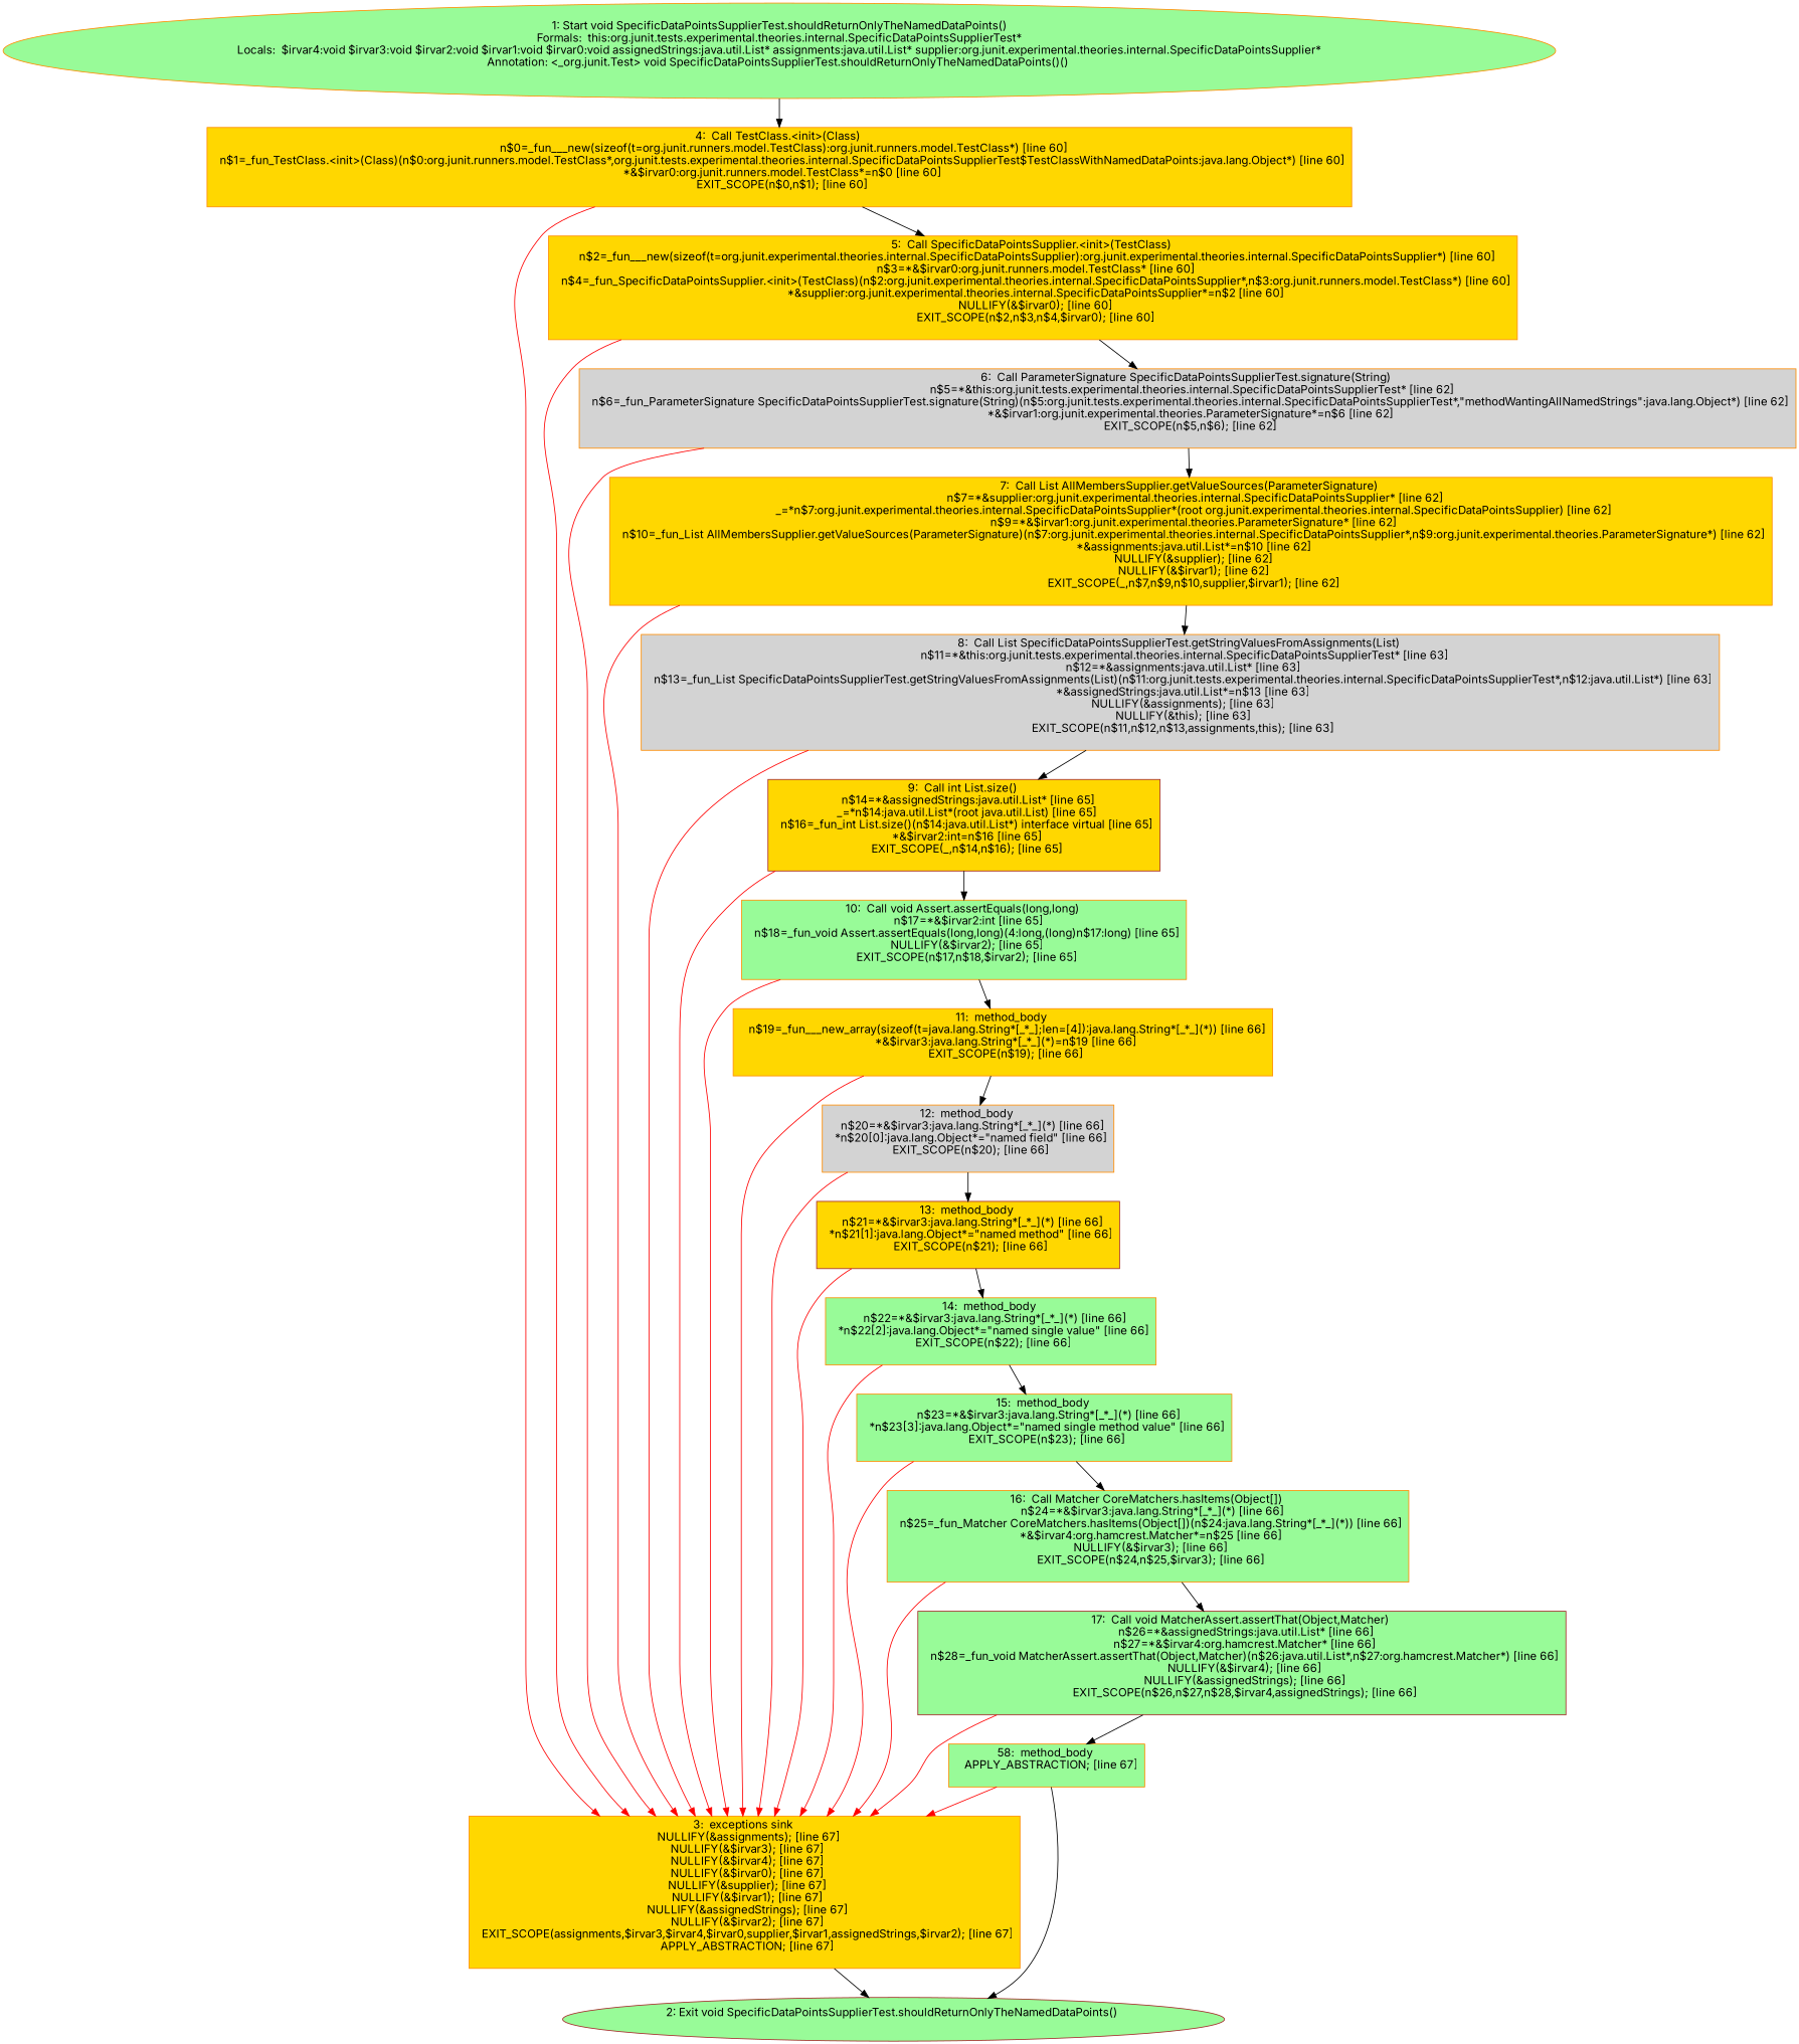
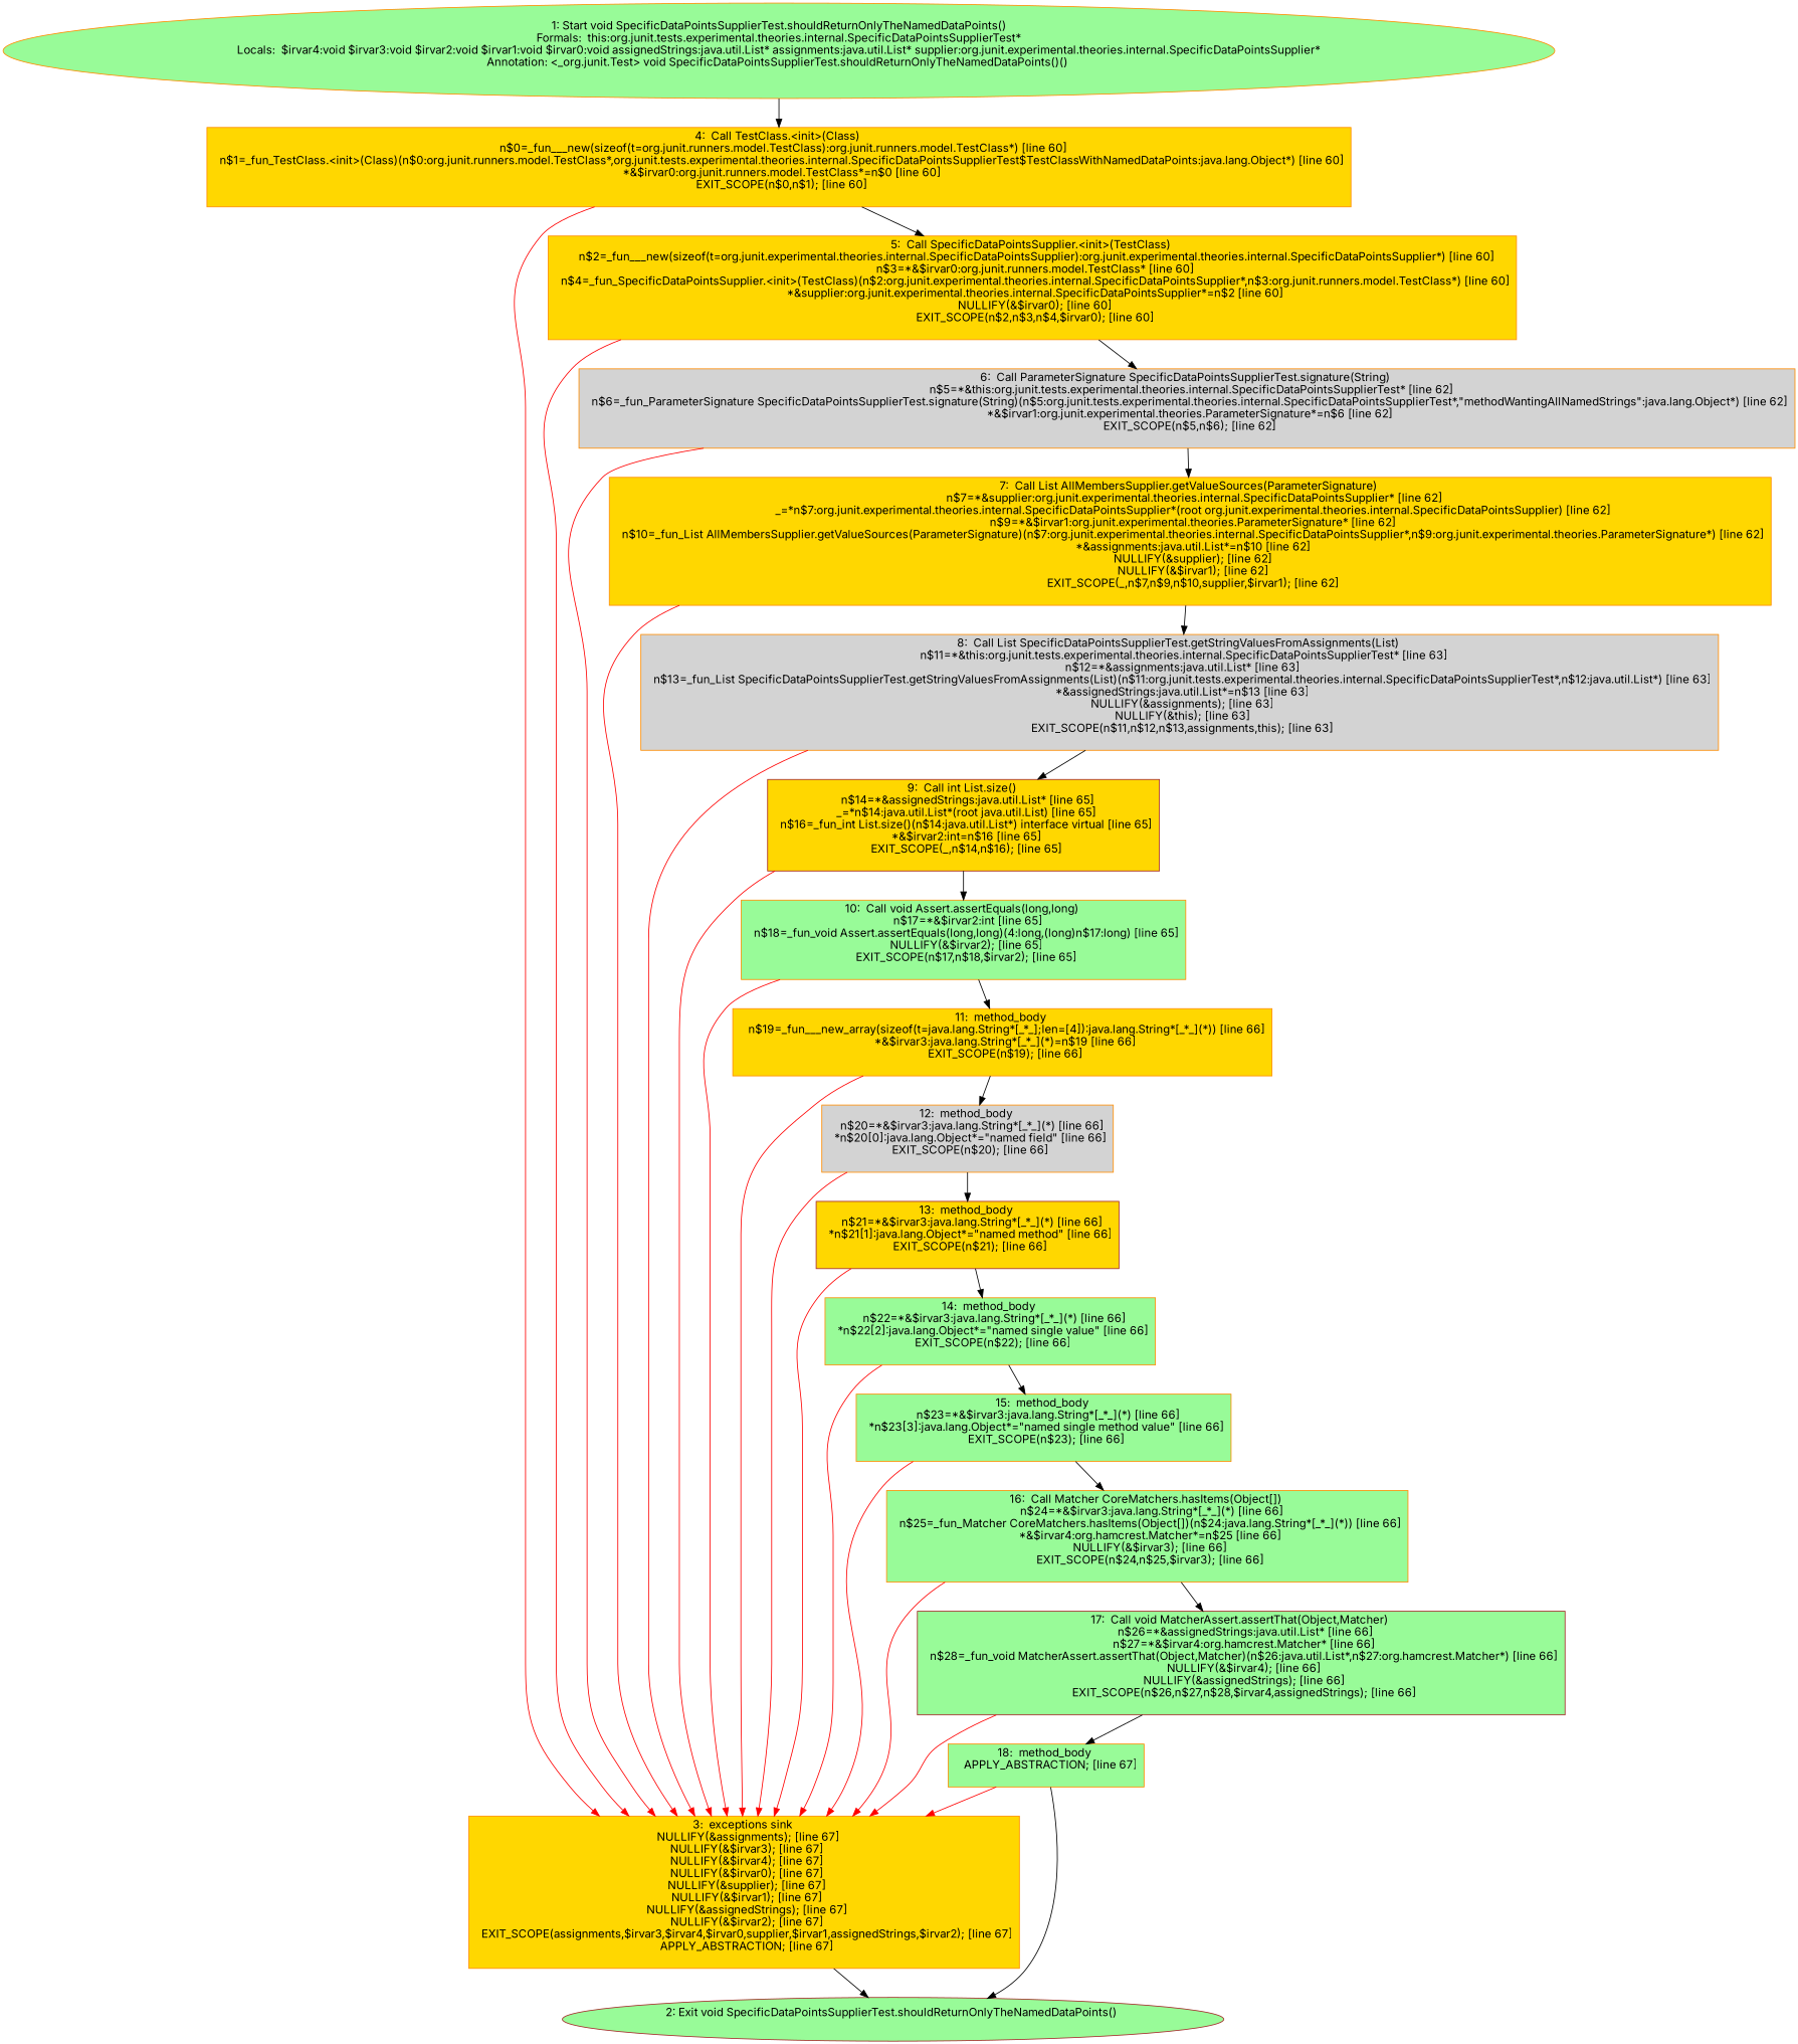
  digraph {
    fontname=Inter
    node [color=darkorange style=filled fillcolor=palegreen fontname=Inter shape=box]
    edge [fontname=Inter]
    n1 [label="1: Start void SpecificDataPointsSupplierTest.shouldReturnOnlyTheNamedDataPoints()\nFormals:  this:org.junit.tests.experimental.theories.internal.SpecificDataPointsSupplierTest*\nLocals:  $irvar4:void $irvar3:void $irvar2:void $irvar1:void $irvar0:void assignedStrings:java.util.List* assignments:java.util.List* supplier:org.junit.experimental.theories.internal.SpecificDataPointsSupplier*\nAnnotation: <_org.junit.Test> void SpecificDataPointsSupplierTest.shouldReturnOnlyTheNamedDataPoints()() \n  " shape=""]
    n2 [label="4:  Call TestClass.<init>(Class) \n   n$0=_fun___new(sizeof(t=org.junit.runners.model.TestClass):org.junit.runners.model.TestClass*) [line 60]\n  n$1=_fun_TestClass.<init>(Class)(n$0:org.junit.runners.model.TestClass*,org.junit.tests.experimental.theories.internal.SpecificDataPointsSupplierTest$TestClassWithNamedDataPoints:java.lang.Object*) [line 60]\n  *&$irvar0:org.junit.runners.model.TestClass*=n$0 [line 60]\n  EXIT_SCOPE(n$0,n$1); [line 60]\n " fillcolor=gold]
    n3 [label="3:  exceptions sink \n   NULLIFY(&assignments); [line 67]\n  NULLIFY(&$irvar3); [line 67]\n  NULLIFY(&$irvar4); [line 67]\n  NULLIFY(&$irvar0); [line 67]\n  NULLIFY(&supplier); [line 67]\n  NULLIFY(&$irvar1); [line 67]\n  NULLIFY(&assignedStrings); [line 67]\n  NULLIFY(&$irvar2); [line 67]\n  EXIT_SCOPE(assignments,$irvar3,$irvar4,$irvar0,supplier,$irvar1,assignedStrings,$irvar2); [line 67]\n  APPLY_ABSTRACTION; [line 67]\n " fillcolor=gold]
    n4 [label="5:  Call SpecificDataPointsSupplier.<init>(TestClass) \n   n$2=_fun___new(sizeof(t=org.junit.experimental.theories.internal.SpecificDataPointsSupplier):org.junit.experimental.theories.internal.SpecificDataPointsSupplier*) [line 60]\n  n$3=*&$irvar0:org.junit.runners.model.TestClass* [line 60]\n  n$4=_fun_SpecificDataPointsSupplier.<init>(TestClass)(n$2:org.junit.experimental.theories.internal.SpecificDataPointsSupplier*,n$3:org.junit.runners.model.TestClass*) [line 60]\n  *&supplier:org.junit.experimental.theories.internal.SpecificDataPointsSupplier*=n$2 [line 60]\n  NULLIFY(&$irvar0); [line 60]\n  EXIT_SCOPE(n$2,n$3,n$4,$irvar0); [line 60]\n " fillcolor=gold]
    n5 [color=brown label="2: Exit void SpecificDataPointsSupplierTest.shouldReturnOnlyTheNamedDataPoints() \n  " shape=""]
    n6 [label="6:  Call ParameterSignature SpecificDataPointsSupplierTest.signature(String) \n   n$5=*&this:org.junit.tests.experimental.theories.internal.SpecificDataPointsSupplierTest* [line 62]\n  n$6=_fun_ParameterSignature SpecificDataPointsSupplierTest.signature(String)(n$5:org.junit.tests.experimental.theories.internal.SpecificDataPointsSupplierTest*,\"methodWantingAllNamedStrings\":java.lang.Object*) [line 62]\n  *&$irvar1:org.junit.experimental.theories.ParameterSignature*=n$6 [line 62]\n  EXIT_SCOPE(n$5,n$6); [line 62]\n " fillcolor=lightgrey]
    n7 [label="7:  Call List AllMembersSupplier.getValueSources(ParameterSignature) \n   n$7=*&supplier:org.junit.experimental.theories.internal.SpecificDataPointsSupplier* [line 62]\n  _=*n$7:org.junit.experimental.theories.internal.SpecificDataPointsSupplier*(root org.junit.experimental.theories.internal.SpecificDataPointsSupplier) [line 62]\n  n$9=*&$irvar1:org.junit.experimental.theories.ParameterSignature* [line 62]\n  n$10=_fun_List AllMembersSupplier.getValueSources(ParameterSignature)(n$7:org.junit.experimental.theories.internal.SpecificDataPointsSupplier*,n$9:org.junit.experimental.theories.ParameterSignature*) [line 62]\n  *&assignments:java.util.List*=n$10 [line 62]\n  NULLIFY(&supplier); [line 62]\n  NULLIFY(&$irvar1); [line 62]\n  EXIT_SCOPE(_,n$7,n$9,n$10,supplier,$irvar1); [line 62]\n " fillcolor=gold]
    n8 [label="8:  Call List SpecificDataPointsSupplierTest.getStringValuesFromAssignments(List) \n   n$11=*&this:org.junit.tests.experimental.theories.internal.SpecificDataPointsSupplierTest* [line 63]\n  n$12=*&assignments:java.util.List* [line 63]\n  n$13=_fun_List SpecificDataPointsSupplierTest.getStringValuesFromAssignments(List)(n$11:org.junit.tests.experimental.theories.internal.SpecificDataPointsSupplierTest*,n$12:java.util.List*) [line 63]\n  *&assignedStrings:java.util.List*=n$13 [line 63]\n  NULLIFY(&assignments); [line 63]\n  NULLIFY(&this); [line 63]\n  EXIT_SCOPE(n$11,n$12,n$13,assignments,this); [line 63]\n " fillcolor=lightgrey]
    n9 [label="9:  Call int List.size() \n   n$14=*&assignedStrings:java.util.List* [line 65]\n  _=*n$14:java.util.List*(root java.util.List) [line 65]\n  n$16=_fun_int List.size()(n$14:java.util.List*) interface virtual [line 65]\n  *&$irvar2:int=n$16 [line 65]\n  EXIT_SCOPE(_,n$14,n$16); [line 65]\n " fillcolor=gold color=brown]
    n10 [label="10:  Call void Assert.assertEquals(long,long) \n   n$17=*&$irvar2:int [line 65]\n  n$18=_fun_void Assert.assertEquals(long,long)(4:long,(long)n$17:long) [line 65]\n  NULLIFY(&$irvar2); [line 65]\n  EXIT_SCOPE(n$17,n$18,$irvar2); [line 65]\n "]
    n11 [label="11:  method_body \n   n$19=_fun___new_array(sizeof(t=java.lang.String*[_*_];len=[4]):java.lang.String*[_*_](*)) [line 66]\n  *&$irvar3:java.lang.String*[_*_](*)=n$19 [line 66]\n  EXIT_SCOPE(n$19); [line 66]\n " fillcolor=gold]
    n12 [label="12:  method_body \n   n$20=*&$irvar3:java.lang.String*[_*_](*) [line 66]\n  *n$20[0]:java.lang.Object*=\"named field\" [line 66]\n  EXIT_SCOPE(n$20); [line 66]\n " fillcolor=lightgrey]
    n13 [label="13:  method_body \n   n$21=*&$irvar3:java.lang.String*[_*_](*) [line 66]\n  *n$21[1]:java.lang.Object*=\"named method\" [line 66]\n  EXIT_SCOPE(n$21); [line 66]\n " fillcolor=gold color=brown]
    n14 [label="14:  method_body \n   n$22=*&$irvar3:java.lang.String*[_*_](*) [line 66]\n  *n$22[2]:java.lang.Object*=\"named single value\" [line 66]\n  EXIT_SCOPE(n$22); [line 66]\n "]
    n15 [label="15:  method_body \n   n$23=*&$irvar3:java.lang.String*[_*_](*) [line 66]\n  *n$23[3]:java.lang.Object*=\"named single method value\" [line 66]\n  EXIT_SCOPE(n$23); [line 66]\n "]
    n16 [label="16:  Call Matcher CoreMatchers.hasItems(Object[]) \n   n$24=*&$irvar3:java.lang.String*[_*_](*) [line 66]\n  n$25=_fun_Matcher CoreMatchers.hasItems(Object[])(n$24:java.lang.String*[_*_](*)) [line 66]\n  *&$irvar4:org.hamcrest.Matcher*=n$25 [line 66]\n  NULLIFY(&$irvar3); [line 66]\n  EXIT_SCOPE(n$24,n$25,$irvar3); [line 66]\n "]
    n17 [label="17:  Call void MatcherAssert.assertThat(Object,Matcher) \n   n$26=*&assignedStrings:java.util.List* [line 66]\n  n$27=*&$irvar4:org.hamcrest.Matcher* [line 66]\n  n$28=_fun_void MatcherAssert.assertThat(Object,Matcher)(n$26:java.util.List*,n$27:org.hamcrest.Matcher*) [line 66]\n  NULLIFY(&$irvar4); [line 66]\n  NULLIFY(&assignedStrings); [line 66]\n  EXIT_SCOPE(n$26,n$27,n$28,$irvar4,assignedStrings); [line 66]\n " color=brown]
-   n18 [label="58:  method_body \n   APPLY_ABSTRACTION; [line 67]\n "]
+   n18 [label="18:  method_body \n   APPLY_ABSTRACTION; [line 67]\n "]
    n1 -> n2
    n2 -> n3 [color=red]
    n2 -> n4
    n3 -> n5
    n4 -> n3 [color=red]
    n4 -> n6
    n6 -> n3 [color=red]
    n6 -> n7
    n7 -> n3 [color=red]
    n7 -> n8
    n8 -> n3 [color=red]
    n8 -> n9
    n9 -> n3 [color=red]
    n9 -> n10
    n10 -> n3 [color=red]
    n10 -> n11
    n11 -> n3 [color=red]
    n11 -> n12
    n12 -> n3 [color=red]
    n12 -> n13
    n13 -> n3 [color=red]
    n13 -> n14
    n14 -> n3 [color=red]
    n14 -> n15
    n15 -> n3 [color=red]
    n15 -> n16
    n16 -> n3 [color=red]
    n16 -> n17
    n17 -> n3 [color=red]
    n17 -> n18
    n18 -> n3 [color=red]
    n18 -> n5
  }
